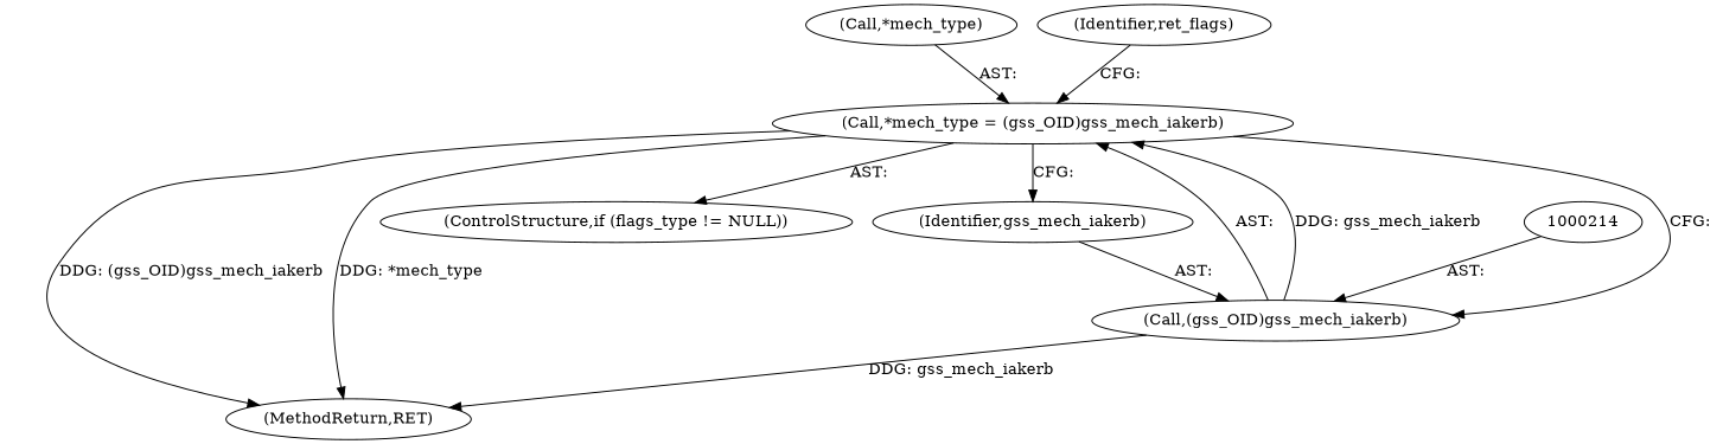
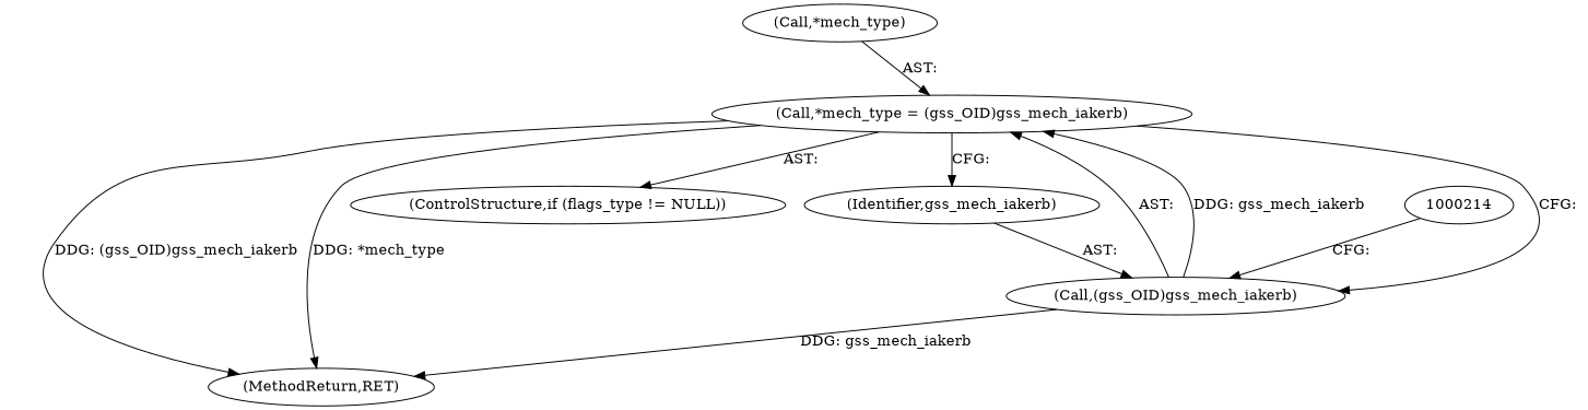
  digraph {
    n1 [label="(Call,*mech_type = (gss_OID)gss_mech_iakerb)"]
    n2 [label="(Call,(gss_OID)gss_mech_iakerb)"]
    n3 [label="(ControlStructure,if (flags_type != NULL))"]
    n4 [label="(MethodReturn,RET)"]
    n5 [label="(Identifier,gss_mech_iakerb)"]
    n6 [label="(Call,*mech_type)"]
-   n7 [label="(Identifier,ret_flags)"]
    1000214
    n1 -> n2 [label="CFG: "]
    n1 -> n3 [label="AST: "]
    n1 -> n4 [label="DDG: (gss_OID)gss_mech_iakerb"]
    n1 -> n4 [label="DDG: *mech_type"]
    n1 -> n5 [label="CFG: "]
    n2 -> n1 [label="AST: "]
    n2 -> n1 [label="DDG: gss_mech_iakerb"]
    n2 -> n4 [label="DDG: gss_mech_iakerb"]
    n5 -> n2 [label="AST: "]
    n6 -> n1 [label="AST: "]
-   n7 -> n1 [label="CFG: "]
-   1000214 -> n2 [label="AST: "]
+   1000214 -> n2 [label="CFG: "]
  }
